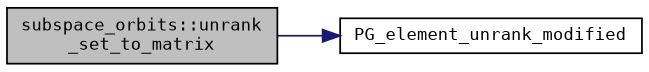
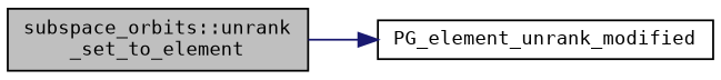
  digraph {
    rankdir=LR
    fontname="DejaVu Sans Mono"
    node [color=black fontname="DejaVu Sans Mono" fontsize=10 shape=record style=filled]
-   n1 [fillcolor=grey75 fontcolor=black height=0.2 label="subspace_orbits::unrank\l_set_to_matrix" width=0.4]
+   n1 [fillcolor=grey75 fontcolor=black height=0.2 label="subspace_orbits::unrank\l_set_to_element" width=0.4]
    n2 [fillcolor=white height=0.2 label=PG_element_unrank_modified width=0.4]
    n1 -> n2 [color=midnightblue fontname="DejaVu Sans Mono" fontsize=10 labelfontname=Helvetica labelfontsize=10 style=solid]
  }
